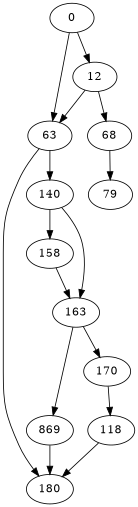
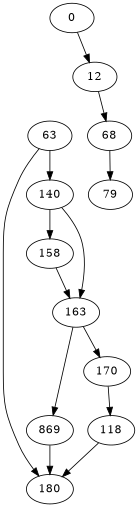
  digraph {
    n1 [label=0]
    n2 [label=12]
    n3 [label=63]
    n4 [label=68]
    n5 [label=180]
    n6 [label=140]
    n7 [label=79]
    n8 [label=158]
    n9 [label=163]
    n10 [label=118]
    n11 [label=869]
    n12 [label=170]
    n1 -> n2
-   n1 -> n3
-   n2 -> n3
    n2 -> n4
    n3 -> n5
    n3 -> n6
    n4 -> n7
    n6 -> n8
    n6 -> n9
    n8 -> n9
    n9 -> n11
    n9 -> n12
    n10 -> n5
    n11 -> n5
    n12 -> n10
  }
